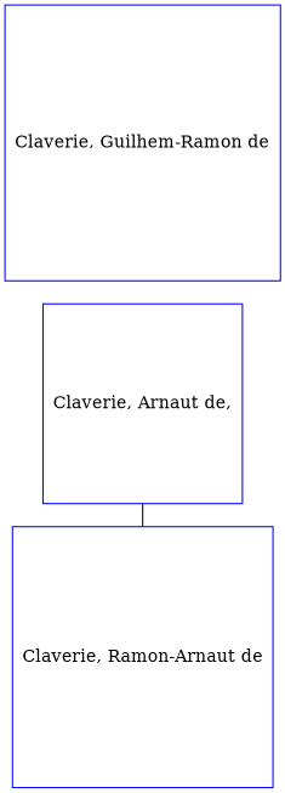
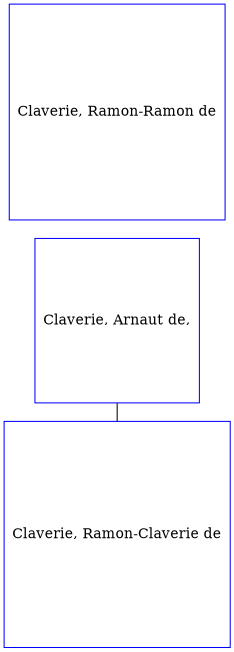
  digraph {
    rankdir=LR
    node [color=blue regular=1 shape=box]
-   n1 [label="Claverie, Ramon-Arnaut de"]
+   n1 [label="Claverie, Ramon-Claverie de"]
    n2 [label="Claverie, Arnaut de,"]
-   n3 [label="Claverie, Guilhem-Ramon de"]
+   n3 [label="Claverie, Ramon-Ramon de"]
    subgraph sub_1 {
      rank=same
      n1
      n2
    }
    subgraph sub_2 {
      rank=same
      n3
    }
    n2 -> n1 [dir=none]
  }
